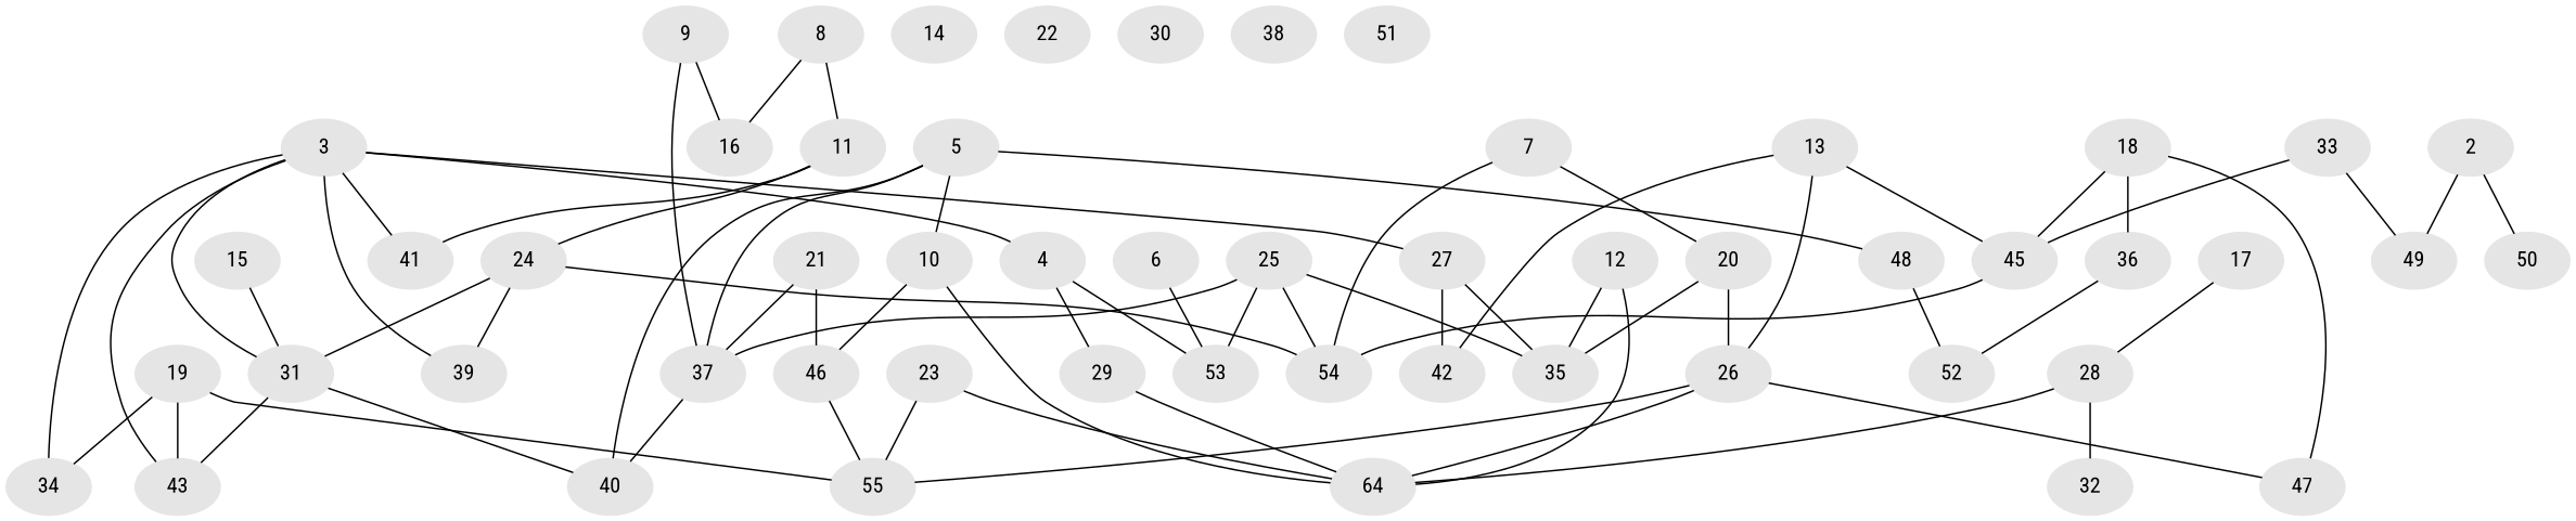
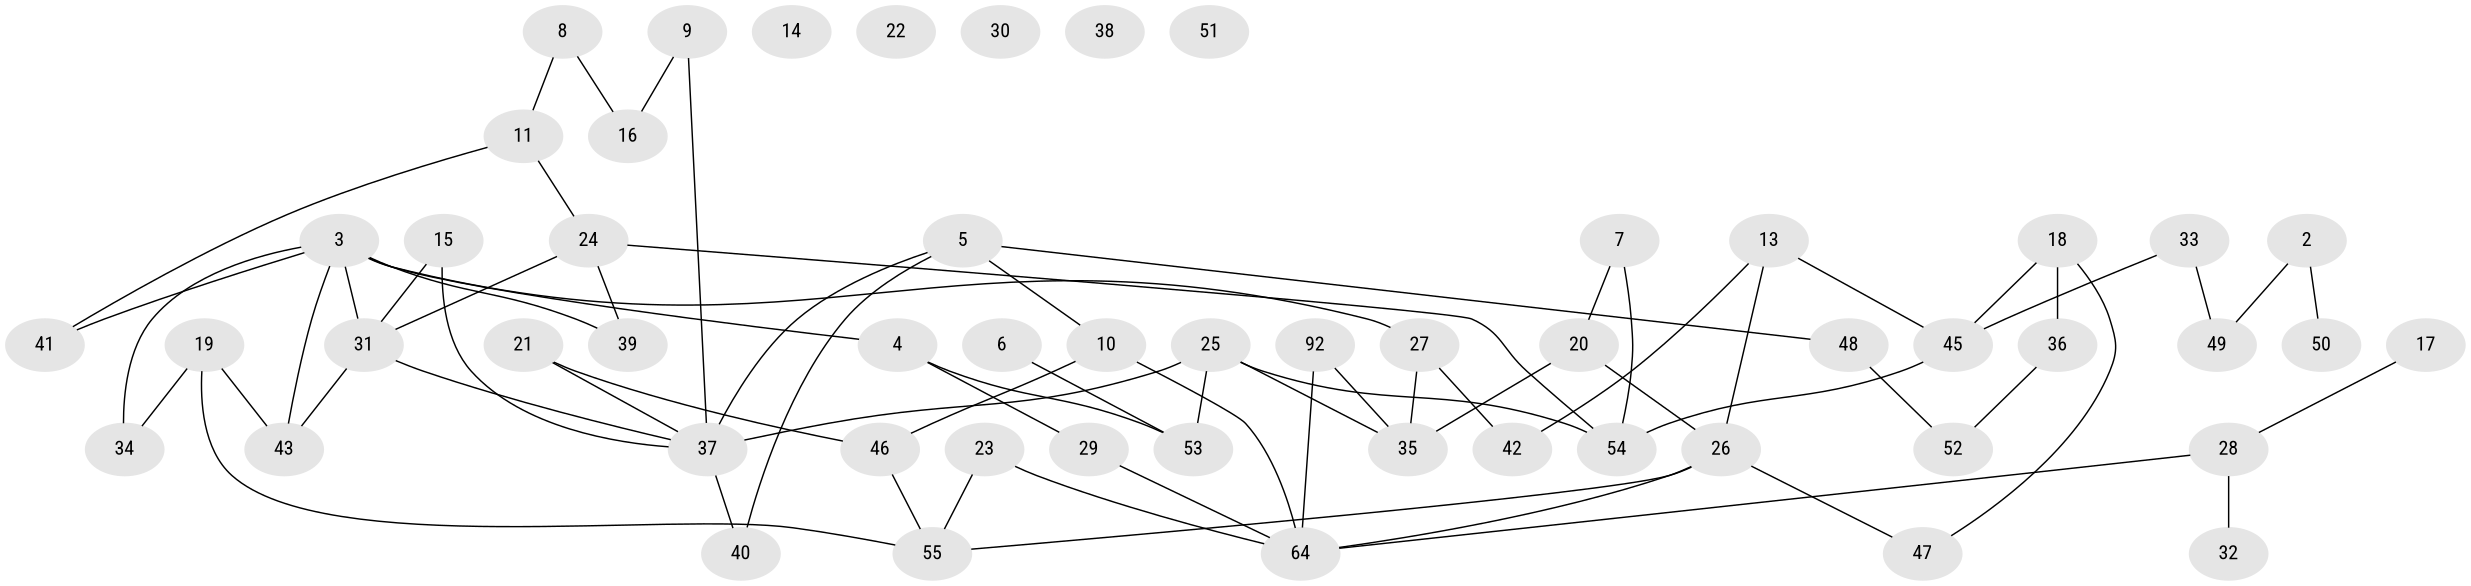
  graph {
    fontname="Roboto Condensed"
    node [color=gray90 fontname="Roboto Condensed" style=filled]
    edge [fontname="Roboto Condensed"]
    19
    34
    43
    55
    46
    2
    49
    50
    3
    4
    27
    39
    41
    31
    29
    53
    35
    42
    n19 [label=64]
    5
    10
    37
    40
    48
    52
    6
    7
    20
    54
    26
    8
    11
    16
    24
    9
-   12
+   12 [label=92]
    13
    45
    47
    14
    15
    17
    28
    32
    18
    36
    21
    22
    23
    25
    30
    33
    38
    51
    19 -- 34
    19 -- 43
    19 -- 55
    46 -- 55
    2 -- 49
    2 -- 50
    3 -- 34
    3 -- 43
    3 -- 4
    3 -- 27
    3 -- 39
    3 -- 41
    3 -- 31
    4 -- 29
    4 -- 53
    27 -- 35
    27 -- 42
    31 -- 43
-   31 -- 40
+   31 -- 37
    29 -- n19
    5 -- 10
    5 -- 37
    5 -- 40
    5 -- 48
    10 -- 46
    10 -- n19
    37 -- 40
    48 -- 52
    6 -- 53
    7 -- 20
    7 -- 54
    20 -- 35
    20 -- 26
    26 -- 55
    26 -- n19
    26 -- 47
    8 -- 11
    8 -- 16
    11 -- 41
    11 -- 24
    24 -- 39
    24 -- 31
    24 -- 54
    9 -- 37
    9 -- 16
    12 -- 35
    12 -- n19
    13 -- 42
    13 -- 26
    13 -- 45
    45 -- 54
    15 -- 31
+   15 -- 37
    17 -- 28
    28 -- n19
    28 -- 32
    18 -- 45
    18 -- 47
    18 -- 36
    36 -- 52
    21 -- 46
    21 -- 37
    23 -- 55
    23 -- n19
    25 -- 53
    25 -- 35
    25 -- 37
    25 -- 54
    33 -- 49
    33 -- 45
  }
